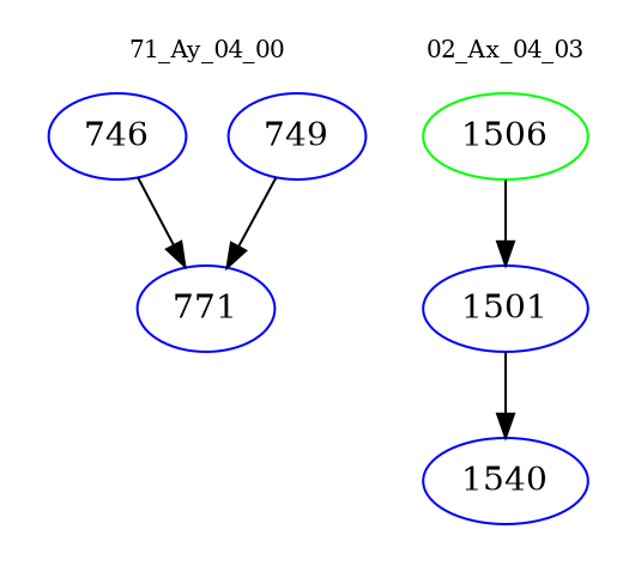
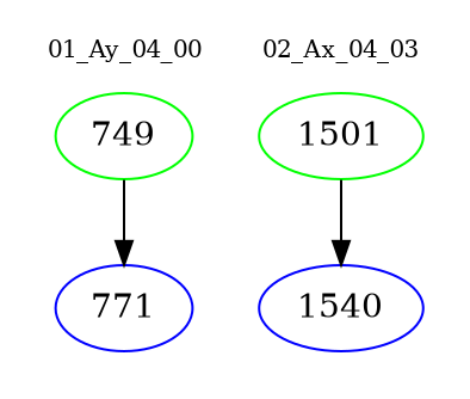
  digraph {
    node [color=blue]
    edge [color=black]
-   n1 [label=749]
-   n2 [label=746]
+   n1 [color=green label=749]
    n3 [label=771]
-   n4 [color=green label=1506]
-   n5 [label=1501]
+   n5 [color=green label=1501]
    n6 [label=1540]
    subgraph cluster_1 {
      color=white
      fontsize=10
-     label="71_Ay_04_00"
+     label="01_Ay_04_00"
      n1
-     n2
      n3
    }
    subgraph cluster_2 {
      color=white
      fontsize=10
      label="02_Ax_04_03"
-     n4
      n5
      n6
    }
    n1 -> n3
-   n2 -> n3
-   n4 -> n5
    n5 -> n6
  }
